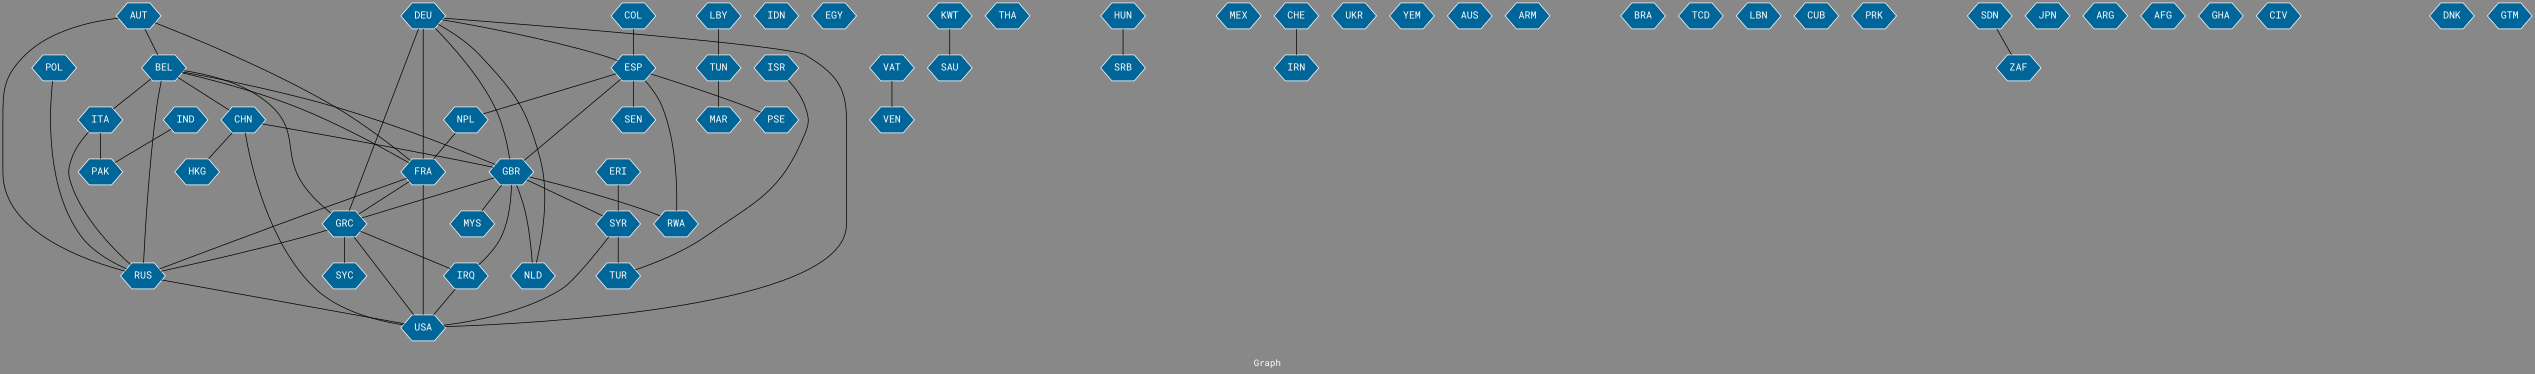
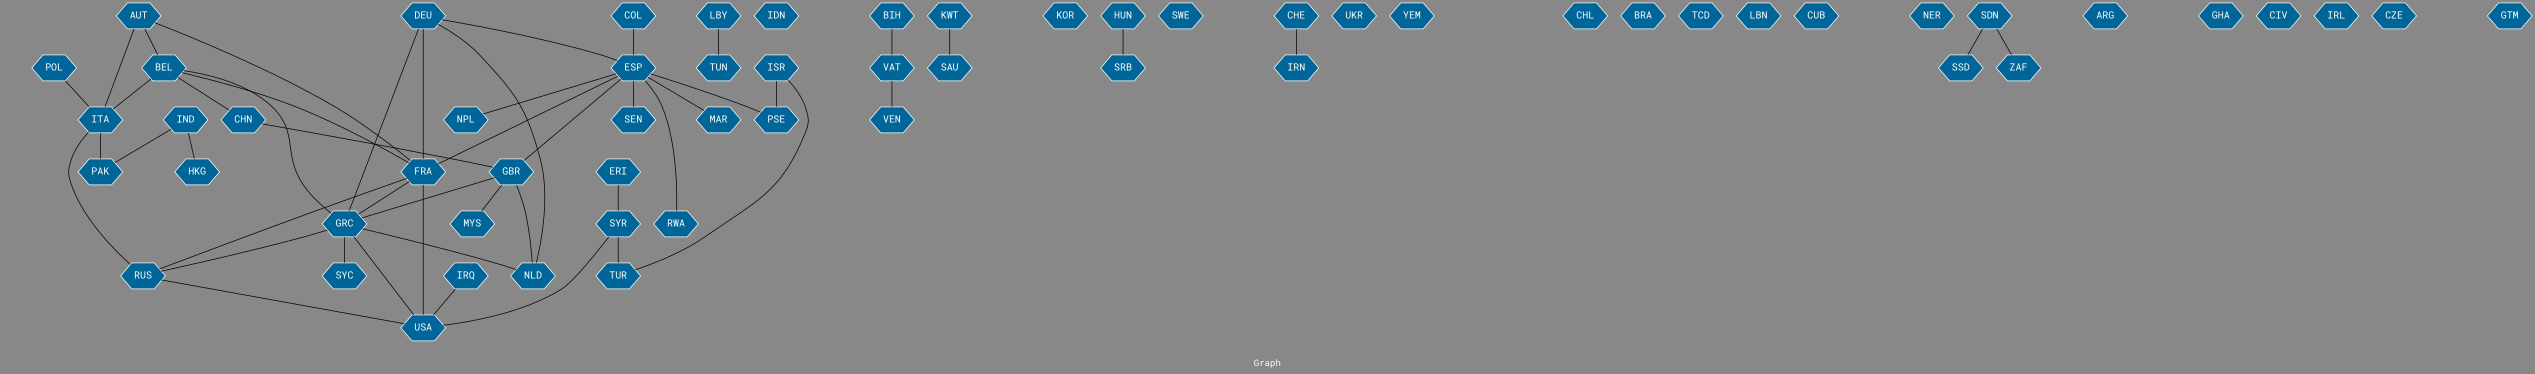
  graph {
    bgcolor="#888888"
    fontcolor=white
    fontname="Roboto Mono"
    fontsize=12
    label="Graph"
    node [color=white fillcolor="#006699" fontcolor=white fontname="Roboto Mono" shape=hexagon style=filled]
    edge [arrowhead=open color=black fontcolor=white fontname="Roboto Mono" fontsize=12 weight=1]
    n1 [label=FRA]
    n2 [label=USA]
    n3 [label=GRC]
    n4 [label=RUS]
    n5 [label=NLD]
    n6 [label=SYC]
    n7 [label=ITA]
    n8 [label=PAK]
    n9 [label=TUN]
    n10 [label=IDN]
-   n11 [label=EGY]
    n12 [label=MYS]
    n13 [label=ISR]
    n14 [label=PSE]
    n15 [label=TUR]
    n16 [label=GBR]
    n17 [label=SYR]
    n18 [label=RWA]
    n19 [label=IRQ]
    n20 [label=VEN]
    n21 [label=SAU]
-   n22 [label=THA]
+   n23 [label=KOR]
    n24 [label=SRB]
    n25 [label=HUN]
    n26 [label=IND]
    n27 [label=BEL]
    n28 [label=CHN]
    n29 [label=HKG]
    n30 [label=DEU]
    n31 [label=ESP]
    n32 [label=NPL]
    n33 [label=MAR]
    n34 [label=SEN]
-   n36 [label=MEX]
+   n35 [label=SWE]
    n37 [label=CHE]
    n38 [label=IRN]
    n39 [label=UKR]
    n40 [label=YEM]
+   n41 [label=BIH]
    n42 [label=VAT]
-   n43 [label=AUS]
-   n44 [label=ARM]
+   n45 [label=CHL]
    n46 [label=BRA]
    n47 [label=TCD]
    n48 [label=LBN]
    n49 [label=KWT]
    n50 [label=CUB]
-   n51 [label=PRK]
    n52 [label=LBY]
+   n53 [label=NER]
    n54 [label=AUT]
+   n55 [label=SSD]
    n56 [label=SDN]
    n57 [label=ZAF]
-   n58 [label=JPN]
    n59 [label=ARG]
-   n60 [label=AFG]
    n61 [label=GHA]
    n62 [label=ERI]
    n63 [label=COL]
    n64 [label=CIV]
-   n67 [label=DNK]
+   n65 [label=IRL]
+   n66 [label=CZE]
    n68 [label=GTM]
    n69 [label=POL]
    n1 -- n2 [weight=4]
    n1 -- n3 [weight=2]
    n1 -- n4
    n3 -- n2
    n3 -- n4
-   n3 -- n19
+   n3 -- n5
    n3 -- n6
    n4 -- n2
    n7 -- n4
    n7 -- n8
+   n13 -- n14 [weight=5]
    n13 -- n15
    n16 -- n3 [weight=2]
    n16 -- n5
    n16 -- n12 [weight=4]
-   n16 -- n17 [weight=3]
-   n16 -- n18 [weight=2]
-   n16 -- n19
    n17 -- n2
    n17 -- n15 [weight=3]
    n19 -- n2
    n25 -- n24 [weight=3]
    n26 -- n8
    n27 -- n1
    n27 -- n3 [weight=3]
-   n27 -- n4 [weight=3]
    n27 -- n7 [weight=2]
-   n27 -- n16
    n27 -- n28
-   n28 -- n2
    n28 -- n16
-   n28 -- n29
+   n26 -- n29
    n30 -- n1 [weight=5]
-   n30 -- n2 [weight=2]
    n30 -- n3 [weight=3]
    n30 -- n5
-   n30 -- n16
    n30 -- n31
-   n32 -- n1
+   n31 -- n1
    n31 -- n14
    n31 -- n16 [weight=2]
    n31 -- n18 [weight=2]
    n31 -- n32
-   n9 -- n33
+   n31 -- n33
    n31 -- n34
    n37 -- n38
+   n41 -- n42
    n42 -- n20
    n49 -- n21
    n52 -- n9
    n54 -- n1
-   n54 -- n4
+   n54 -- n7
    n54 -- n27
+   n56 -- n55
    n56 -- n57
    n62 -- n17
    n63 -- n31
-   n69 -- n4
+   n69 -- n7
  }
